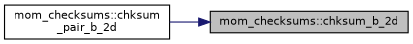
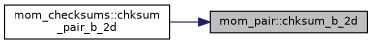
  digraph {
    rankdir=RL
    node [color=black fontname=Helvetica fontsize=10 shape=record style=filled]
-   n1 [fillcolor=grey75 fontcolor=black height=0.2 label="mom_checksums::chksum_b_2d" width=0.4]
+   n1 [fillcolor=grey75 fontcolor=black height=0.2 label="mom_pair::chksum_b_2d" width=0.4]
    n2 [fillcolor=white height=0.2 label="mom_checksums::chksum\l_pair_b_2d" width=0.4]
    n1 -> n2 [color=midnightblue dir=back fontname=Helvetica fontsize=10 labelfontname=Helvetica labelfontsize=10 style=solid]
  }
